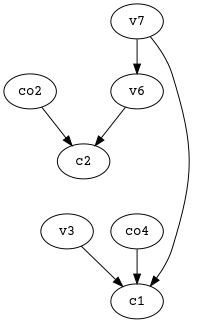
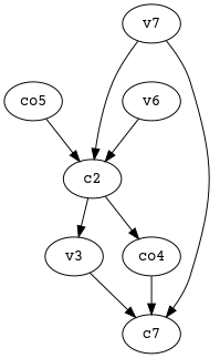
  strict digraph {
    fontname="Courier Prime"
    node [fontname="Courier Prime"]
    edge [fontname="Courier Prime" weight=1]
-   co2
+   co2 [label=co5]
    c2
    v3
    n4 [label=co4]
-   c1
+   c1 [label=c7]
    n6 [label=v7]
    n7 [label=v6]
    co2 -> c2
+   c2 -> v3
+   c2 -> n4
    v3 -> c1
    n4 -> c1
-   n6 -> n7
+   n6 -> c2
    n6 -> c1
    n7 -> c2
  }
